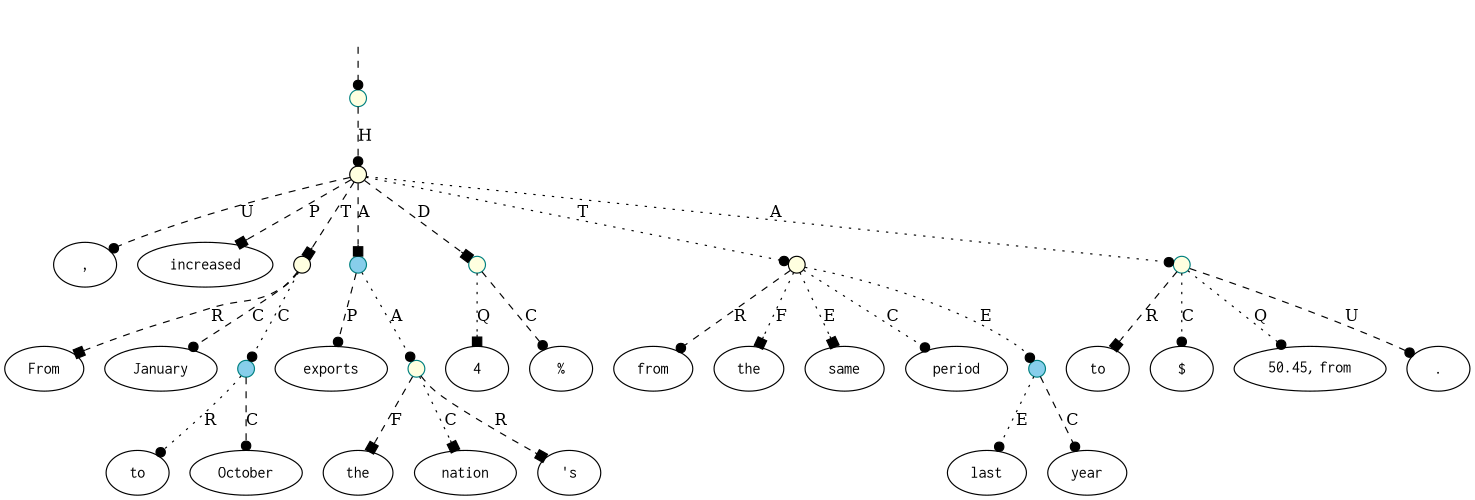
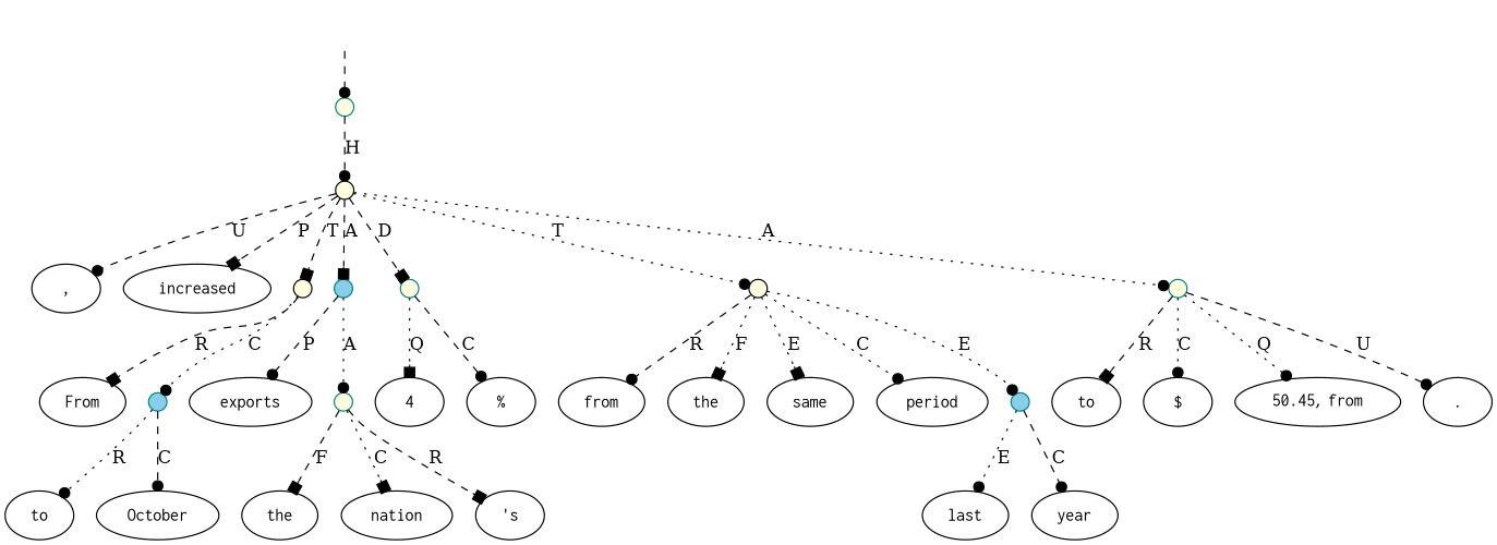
  digraph {
    edge [arrowhead=dot style=dashed]
    top [style=invis]
    24 [color=teal fillcolor=lightyellow shape=point style=filled width=0.2]
    25 [color=black fillcolor=lightyellow shape=point style=filled width=0.2]
    n4 [label=<<table align="center" border="0" cellspacing="0"><tr><td colspan="2"><font face="Courier">,</font></td></tr></table>>]
    n5 [label=<<table align="center" border="0" cellspacing="0"><tr><td colspan="2"><font face="Courier">increased</font></td></tr></table>>]
    23 [color=black fillcolor=lightyellow shape=point style=filled width=0.2]
    28 [color=teal fillcolor=skyblue shape=point style=filled width=0.2]
    29 [color=teal fillcolor=lightyellow shape=point style=filled width=0.2]
    30 [color=black fillcolor=lightyellow shape=point style=filled width=0.2]
    32 [color=teal fillcolor=lightyellow shape=point style=filled width=0.2]
    n11 [label=<<table align="center" border="0" cellspacing="0"><tr><td colspan="2"><font face="Courier">From</font></td></tr></table>>]
-   n12 [label=<<table align="center" border="0" cellspacing="0"><tr><td colspan="2"><font face="Courier">January</font></td></tr></table>>]
    n13 [label=<<table align="center" border="0" cellspacing="0"><tr><td colspan="2"><font face="Courier">to</font></td></tr></table>>]
    n14 [label=<<table align="center" border="0" cellspacing="0"><tr><td colspan="2"><font face="Courier">October</font></td></tr></table>>]
    n15 [label=<<table align="center" border="0" cellspacing="0"><tr><td colspan="2"><font face="Courier">the</font></td></tr></table>>]
    n16 [label=<<table align="center" border="0" cellspacing="0"><tr><td colspan="2"><font face="Courier">nation</font></td></tr></table>>]
    n17 [label=<<table align="center" border="0" cellspacing="0"><tr><td colspan="2"><font face="Courier">&#x27;s</font></td></tr></table>>]
    n18 [label=<<table align="center" border="0" cellspacing="0"><tr><td colspan="2"><font face="Courier">exports</font></td></tr></table>>]
    n19 [label=<<table align="center" border="0" cellspacing="0"><tr><td colspan="2"><font face="Courier">4</font></td></tr></table>>]
    n20 [label=<<table align="center" border="0" cellspacing="0"><tr><td colspan="2"><font face="Courier">%</font></td></tr></table>>]
    n21 [label=<<table align="center" border="0" cellspacing="0"><tr><td colspan="2"><font face="Courier">from</font></td></tr></table>>]
    n22 [label=<<table align="center" border="0" cellspacing="0"><tr><td colspan="2"><font face="Courier">the</font></td></tr></table>>]
    n23 [label=<<table align="center" border="0" cellspacing="0"><tr><td colspan="2"><font face="Courier">same</font></td></tr></table>>]
    n24 [label=<<table align="center" border="0" cellspacing="0"><tr><td colspan="2"><font face="Courier">period</font></td></tr></table>>]
    n25 [label=<<table align="center" border="0" cellspacing="0"><tr><td colspan="2"><font face="Courier">last</font></td></tr></table>>]
    n26 [label=<<table align="center" border="0" cellspacing="0"><tr><td colspan="2"><font face="Courier">year</font></td></tr></table>>]
    n27 [label=<<table align="center" border="0" cellspacing="0"><tr><td colspan="2"><font face="Courier">to</font></td></tr></table>>]
    n28 [label=<<table align="center" border="0" cellspacing="0"><tr><td colspan="2"><font face="Courier">$</font></td></tr></table>>]
    n29 [label=<<table align="center" border="0" cellspacing="0"><tr><td colspan="2"><font face="Courier">50.45</font>,&nbsp;<font face="Courier">from</font></td></tr></table>>]
    n30 [label=<<table align="center" border="0" cellspacing="0"><tr><td colspan="2"><font face="Courier">.</font></td></tr></table>>]
    26 [color=teal fillcolor=skyblue shape=point style=filled width=0.2]
    27 [color=teal fillcolor=lightyellow shape=point style=filled width=0.2]
    31 [color=teal fillcolor=skyblue shape=point style=filled width=0.2]
    top -> 24
    24 -> 25 [label=H]
    25 -> n4 [label=U]
    25 -> n5 [arrowhead=box label=P]
    25 -> 23 [arrowhead=box label=T]
    25 -> 28 [arrowhead=box label=A]
    25 -> 29 [arrowhead=box label=D]
    25 -> 30 [label=T style=dotted]
    25 -> 32 [label=A style=dotted]
    23 -> n11 [arrowhead=box label=R]
-   23 -> n12 [label=C]
    23 -> 26 [label=C style=dotted]
    28 -> n18 [label=P]
    28 -> 27 [label=A style=dotted]
    29 -> n19 [arrowhead=box label=Q style=dotted]
    29 -> n20 [label=C]
    30 -> n21 [label=R]
    30 -> n22 [arrowhead=box label=F style=dotted]
    30 -> n23 [arrowhead=box label=E style=dotted]
    30 -> n24 [label=C style=dotted]
    30 -> 31 [label=E style=dotted]
    32 -> n27 [arrowhead=box label=R]
    32 -> n28 [label=C style=dotted]
    32 -> n29 [label=Q style=dotted]
    32 -> n30 [label=U]
    26 -> n13 [label=R style=dotted]
    26 -> n14 [label=C]
    27 -> n15 [arrowhead=box label=F]
    27 -> n16 [arrowhead=box label=C style=dotted]
    27 -> n17 [arrowhead=box label=R]
    31 -> n25 [label=E style=dotted]
    31 -> n26 [label=C]
  }
